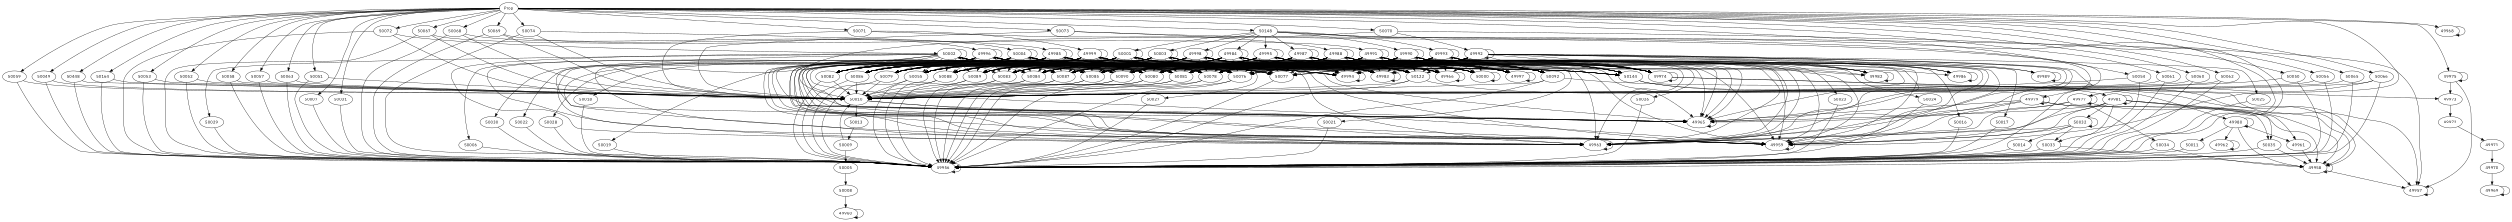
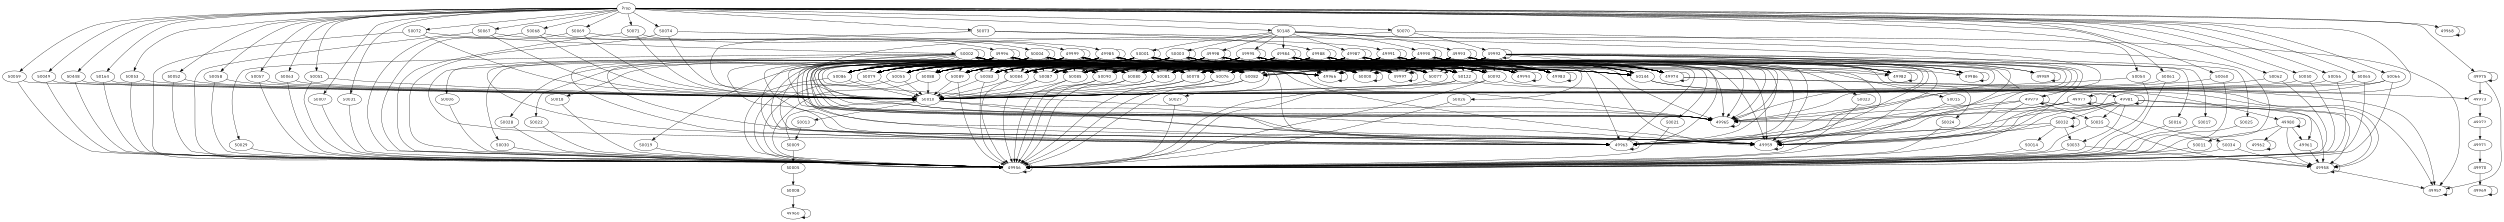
  digraph {
    fontname="IBM Plex Sans"
    node [fontname="IBM Plex Sans"]
    edge [fontname="IBM Plex Sans"]
    Prop
    50054
    49968
    50061
    50072
    50053
    50052
    50007
    50031
    50067
    50058
    50068
    50069
    50070
    50057
    50063
    50148
    50051
    50066
    50060
    50062
    50050
    50056
    49975
    50065
    50059
    50074
    50049
    49959
    50073
    n31 [label=50448]
    n32 [label=50164]
    50071
    49956
    50010
    50002
    49991
    49996
    50004
    49992
    49987
    50003
    49957
    49990
    49998
    49979
    49993
    49995
    49984
    50001
    49977
    49973
    49985
    49988
    49999
    50013
    49963
    49994
    50084
    49983
    50087
    50122
    50085
    50090
    50080
    50081
    49966
    50078
    50000
    50029
    49974
    50076
    50082
    50092
    49965
    50086
    49997
    50079
    50055
    50088
    50144
    50077
    50089
    50083
    50024
    49982
    49986
    50006
    50030
    50025
    49989
+   50015
    50019
    50016
    50027
    50035
    49958
    50017
    50026
    50021
    50018
    50034
    49972
    50022
    50023
    50028
    50009
    49980
    49981
    49971
    50005
    50011
    49961
    49962
    50032
    50033
    49970
    50008
    50014
    49969
    49960
    Prop -> 50054
    Prop -> 49968
    Prop -> 50061
    Prop -> 50072
    Prop -> 50053
    Prop -> 50052
    Prop -> 50007
    Prop -> 50031
    Prop -> 50067
    Prop -> 50058
    Prop -> 50068
    Prop -> 50069
    Prop -> 50070
    Prop -> 50057
    Prop -> 50063
    Prop -> 50148
    Prop -> 50051
    Prop -> 50066
    Prop -> 50060
    Prop -> 50062
    Prop -> 50050
    Prop -> 50056
    Prop -> 49975
    Prop -> 50065
    Prop -> 50059
    Prop -> 50074
    Prop -> 50049
    Prop -> 49959
    Prop -> 50073
    Prop -> n31
    Prop -> n32
    Prop -> 50071
    50054 -> 49956
    50054 -> 50010
    49968 -> 49968
    50061 -> 49956
    50061 -> 50010
    50072 -> 49956
    50072 -> 50010
    50072 -> 50002
    50053 -> 49956
    50053 -> 50010
    50052 -> 49956
    50052 -> 50010
    50007 -> 49956
    50031 -> 49956
    50067 -> 49956
    50067 -> 50010
    50067 -> 49991
    50058 -> 49956
    50058 -> 50010
    50068 -> 49956
    50068 -> 50010
    50068 -> 49996
    50069 -> 49956
    50069 -> 50010
    50069 -> 50004
    50070 -> 49956
    50070 -> 50010
    50070 -> 49992
    50057 -> 49956
    50057 -> 50010
    50063 -> 49956
    50063 -> 50010
    50148 -> 49987
    50148 -> 50003
    50148 -> 49957
    50148 -> 49990
    50148 -> 49998
    50148 -> 49979
    50148 -> 49993
    50148 -> 49995
    50148 -> 49984
    50148 -> 50001
    50051 -> 49956
    50051 -> 50010
    50066 -> 49956
    50066 -> 50010
    50066 -> 49977
    50060 -> 49956
    50060 -> 50010
    50062 -> 49956
    50062 -> 50010
    50050 -> 49956
    50050 -> 50010
    50056 -> 49956
    50056 -> 50010
    49975 -> 49975
    49975 -> 49957
    49975 -> 49973
    50065 -> 49956
    50065 -> 50010
    50059 -> 49956
    50059 -> 50010
    50074 -> 49956
    50074 -> 50010
    50074 -> 49985
    50049 -> 49956
    50049 -> 50010
    49959 -> 49959
    50073 -> 49956
    50073 -> 50010
    50073 -> 49988
    n31 -> 49956
    n31 -> 50010
    n32 -> 49956
    n32 -> 50010
    50071 -> 49956
    50071 -> 50010
    50071 -> 49999
    49956 -> 49956
    50010 -> 49959
    50010 -> 50013
    50010 -> 49963
    50002 -> 49959
    50002 -> 50002
    50002 -> 49963
    50002 -> 49994
    50002 -> 50084
    50002 -> 49983
    50002 -> 50087
    50002 -> 50122
    50002 -> 50085
    50002 -> 50090
    50002 -> 50080
    50002 -> 50081
    50002 -> 49966
    50002 -> 50078
    50002 -> 50000
    50002 -> 50029
    50002 -> 49974
    50002 -> 50076
    50002 -> 50082
    50002 -> 50092
    50002 -> 49965
    50002 -> 50086
    50002 -> 49997
    50002 -> 50079
    50002 -> 50055
    50002 -> 50088
    50002 -> 50144
    50002 -> 50077
    50002 -> 50089
    50002 -> 50083
    49991 -> 49959
    49991 -> 49991
    49991 -> 49963
    49991 -> 49994
    49991 -> 50084
    49991 -> 49983
    49991 -> 50087
    49991 -> 50122
    49991 -> 50085
    49991 -> 50090
    49991 -> 50080
    49991 -> 50081
    49991 -> 49966
    49991 -> 50078
    49991 -> 50000
    49991 -> 49974
    49991 -> 50076
    49991 -> 50082
    49991 -> 50092
    49991 -> 49965
    49991 -> 50086
    49991 -> 49997
    49991 -> 50079
    49991 -> 50055
    49991 -> 50088
    49991 -> 50144
    49991 -> 50077
    49991 -> 50089
    49991 -> 50083
    49991 -> 50024
    49991 -> 49982
    49991 -> 49986
    49996 -> 49959
    49996 -> 49996
    49996 -> 49963
    49996 -> 49994
    49996 -> 50084
    49996 -> 49983
    49996 -> 50087
    49996 -> 50122
    49996 -> 50085
    49996 -> 50090
    49996 -> 50080
    49996 -> 50081
    49996 -> 49966
    49996 -> 50078
    49996 -> 50000
    49996 -> 49974
    49996 -> 50076
    49996 -> 50082
    49996 -> 50092
    49996 -> 49965
    49996 -> 50086
    49996 -> 49997
    49996 -> 50079
    49996 -> 50055
    49996 -> 50088
    49996 -> 50144
    49996 -> 50077
    49996 -> 50089
    49996 -> 50083
    49996 -> 50006
    50004 -> 49959
    50004 -> 50004
    50004 -> 49963
    50004 -> 49994
    50004 -> 50084
    50004 -> 49983
    50004 -> 50087
    50004 -> 50122
    50004 -> 50085
    50004 -> 50090
    50004 -> 50080
    50004 -> 50081
    50004 -> 49966
    50004 -> 50078
    50004 -> 50000
    50004 -> 49974
    50004 -> 50076
    50004 -> 50082
    50004 -> 50092
    50004 -> 49965
    50004 -> 50086
    50004 -> 49997
    50004 -> 50079
    50004 -> 50055
    50004 -> 50088
    50004 -> 50144
    50004 -> 50077
    50004 -> 50089
    50004 -> 50083
    50004 -> 50030
    49992 -> 49959
    49992 -> 49992
    49992 -> 49963
    49992 -> 49994
    49992 -> 50084
    49992 -> 49983
    49992 -> 50087
    49992 -> 50122
    49992 -> 50085
    49992 -> 50090
    49992 -> 50080
    49992 -> 50081
    49992 -> 49966
    49992 -> 50078
    49992 -> 50000
    49992 -> 49974
    49992 -> 50076
    49992 -> 50082
    49992 -> 50092
    49992 -> 49965
    49992 -> 50086
    49992 -> 49997
    49992 -> 50079
    49992 -> 50055
    49992 -> 50088
    49992 -> 50144
    49992 -> 50077
    49992 -> 50089
    49992 -> 50083
    49992 -> 49982
    49992 -> 49986
    49992 -> 50025
    49992 -> 49989
    49987 -> 49959
    49987 -> 49987
    49987 -> 49963
    49987 -> 49994
    49987 -> 50084
    49987 -> 49983
    49987 -> 50087
    49987 -> 50122
    49987 -> 50085
    49987 -> 50090
    49987 -> 50080
    49987 -> 50081
    49987 -> 49966
    49987 -> 50078
    49987 -> 50000
    49987 -> 49974
    49987 -> 50076
    49987 -> 50082
    49987 -> 50092
    49987 -> 49965
    49987 -> 50086
    49987 -> 49997
    49987 -> 50079
    49987 -> 50055
    49987 -> 50088
    49987 -> 50144
    49987 -> 50077
    49987 -> 50089
    49987 -> 50083
    49987 -> 49982
+   49987 -> 50015
    50003 -> 49959
    50003 -> 50003
    50003 -> 49963
    50003 -> 49994
    50003 -> 50084
    50003 -> 49983
    50003 -> 50087
    50003 -> 50122
    50003 -> 50085
    50003 -> 50090
    50003 -> 50080
    50003 -> 50081
    50003 -> 49966
    50003 -> 50078
    50003 -> 50000
    50003 -> 49974
    50003 -> 50076
    50003 -> 50082
    50003 -> 50092
    50003 -> 49965
    50003 -> 50086
    50003 -> 49997
    50003 -> 50079
    50003 -> 50055
    50003 -> 50088
    50003 -> 50144
    50003 -> 50077
    50003 -> 50089
    50003 -> 50083
    50003 -> 50019
    49957 -> 49957
    49990 -> 49959
    49990 -> 49990
    49990 -> 49963
    49990 -> 49994
    49990 -> 50084
    49990 -> 49983
    49990 -> 50087
    49990 -> 50122
    49990 -> 50085
    49990 -> 50090
    49990 -> 50080
    49990 -> 50081
    49990 -> 49966
    49990 -> 50078
    49990 -> 50000
    49990 -> 49974
    49990 -> 50076
    49990 -> 50082
    49990 -> 50092
    49990 -> 49965
    49990 -> 50086
    49990 -> 49997
    49990 -> 50079
    49990 -> 50055
    49990 -> 50088
    49990 -> 50144
    49990 -> 50077
    49990 -> 50089
    49990 -> 50083
    49990 -> 49982
    49990 -> 49986
    49990 -> 50016
    49998 -> 49959
    49998 -> 49998
    49998 -> 49963
    49998 -> 49994
    49998 -> 50084
    49998 -> 49983
    49998 -> 50087
    49998 -> 50122
    49998 -> 50085
    49998 -> 50090
    49998 -> 50080
    49998 -> 50081
    49998 -> 49966
    49998 -> 50078
    49998 -> 50000
    49998 -> 49974
    49998 -> 50076
    49998 -> 50082
    49998 -> 50092
    49998 -> 49965
    49998 -> 50086
    49998 -> 49997
    49998 -> 50079
    49998 -> 50055
    49998 -> 50088
    49998 -> 50144
    49998 -> 50077
    49998 -> 50089
    49998 -> 50083
    49998 -> 50027
    49979 -> 49959
    49979 -> 49979
    49979 -> 49963
    49979 -> 49965
    49979 -> 50035
    49979 -> 49958
    49993 -> 49959
    49993 -> 49993
    49993 -> 49963
    49993 -> 49994
    49993 -> 50084
    49993 -> 49983
    49993 -> 50087
    49993 -> 50122
    49993 -> 50085
    49993 -> 50090
    49993 -> 50080
    49993 -> 50081
    49993 -> 49966
    49993 -> 50078
    49993 -> 50000
    49993 -> 49974
    49993 -> 50076
    49993 -> 50082
    49993 -> 50092
    49993 -> 49965
    49993 -> 50086
    49993 -> 49997
    49993 -> 50079
    49993 -> 50055
    49993 -> 50088
    49993 -> 50144
    49993 -> 50077
    49993 -> 50089
    49993 -> 50083
    49993 -> 49982
    49993 -> 49986
    49993 -> 49989
    49993 -> 50017
    49995 -> 49959
    49995 -> 49995
    49995 -> 49963
    49995 -> 49994
    49995 -> 50084
    49995 -> 49983
    49995 -> 50087
    49995 -> 50122
    49995 -> 50085
    49995 -> 50090
    49995 -> 50080
    49995 -> 50081
    49995 -> 49966
    49995 -> 50078
    49995 -> 50000
    49995 -> 49974
    49995 -> 50076
    49995 -> 50082
    49995 -> 50092
    49995 -> 49965
    49995 -> 50086
    49995 -> 49997
    49995 -> 50079
    49995 -> 50055
    49995 -> 50088
    49995 -> 50144
    49995 -> 50077
    49995 -> 50089
    49995 -> 50083
    49995 -> 50026
    49984 -> 49959
    49984 -> 49984
    49984 -> 49963
    49984 -> 49994
    49984 -> 50084
    49984 -> 49983
    49984 -> 50087
    49984 -> 50122
    49984 -> 50085
    49984 -> 50090
    49984 -> 50080
    49984 -> 50081
    49984 -> 49966
    49984 -> 50078
    49984 -> 50000
    49984 -> 49974
    49984 -> 50076
    49984 -> 50082
    49984 -> 50092
    49984 -> 49965
    49984 -> 50086
    49984 -> 49997
    49984 -> 50079
    49984 -> 50055
    49984 -> 50088
    49984 -> 50144
    49984 -> 50077
    49984 -> 50089
    49984 -> 50083
    49984 -> 50021
    50001 -> 49959
    50001 -> 50001
    50001 -> 49963
    50001 -> 49994
    50001 -> 50084
    50001 -> 49983
    50001 -> 50087
    50001 -> 50122
    50001 -> 50085
    50001 -> 50090
    50001 -> 50080
    50001 -> 50081
    50001 -> 49966
    50001 -> 50078
    50001 -> 50000
    50001 -> 49974
    50001 -> 50076
    50001 -> 50082
    50001 -> 50092
    50001 -> 49965
    50001 -> 50086
    50001 -> 49997
    50001 -> 50079
    50001 -> 50055
    50001 -> 50088
    50001 -> 50144
    50001 -> 50077
    50001 -> 50089
    50001 -> 50083
    50001 -> 50018
    49977 -> 49959
    49977 -> 49977
    49977 -> 49963
    49977 -> 49965
    49977 -> 49958
    49977 -> 50034
    49973 -> 49972
    49985 -> 49959
    49985 -> 49985
    49985 -> 49963
    49985 -> 49994
    49985 -> 50084
    49985 -> 49983
    49985 -> 50087
    49985 -> 50122
    49985 -> 50085
    49985 -> 50090
    49985 -> 50080
    49985 -> 50081
    49985 -> 49966
    49985 -> 50078
    49985 -> 50000
    49985 -> 49974
    49985 -> 50076
    49985 -> 50082
    49985 -> 50092
    49985 -> 49965
    49985 -> 50086
    49985 -> 49997
    49985 -> 50079
    49985 -> 50055
    49985 -> 50088
    49985 -> 50144
    49985 -> 50077
    49985 -> 50089
    49985 -> 50083
    49985 -> 50022
    49988 -> 49959
    49988 -> 49988
    49988 -> 49963
    49988 -> 49994
    49988 -> 50084
    49988 -> 49983
    49988 -> 50087
    49988 -> 50122
    49988 -> 50085
    49988 -> 50090
    49988 -> 50080
    49988 -> 50081
    49988 -> 49966
    49988 -> 50078
    49988 -> 50000
    49988 -> 49974
    49988 -> 50076
    49988 -> 50082
    49988 -> 50092
    49988 -> 49965
    49988 -> 50086
    49988 -> 49997
    49988 -> 50079
    49988 -> 50055
    49988 -> 50088
    49988 -> 50144
    49988 -> 50077
    49988 -> 50089
    49988 -> 50083
    49988 -> 49982
    49988 -> 50023
    49999 -> 49959
    49999 -> 49999
    49999 -> 49963
    49999 -> 49994
    49999 -> 50084
    49999 -> 49983
    49999 -> 50087
    49999 -> 50122
    49999 -> 50085
    49999 -> 50090
    49999 -> 50080
    49999 -> 50081
    49999 -> 49966
    49999 -> 50078
    49999 -> 50000
    49999 -> 49974
    49999 -> 50076
    49999 -> 50082
    49999 -> 50092
    49999 -> 49965
    49999 -> 50086
    49999 -> 49997
    49999 -> 50079
    49999 -> 50055
    49999 -> 50088
    49999 -> 50144
    49999 -> 50077
    49999 -> 50089
    49999 -> 50083
    49999 -> 50028
    50013 -> 50009
    49963 -> 49963
    49994 -> 49994
    50084 -> 49956
    50084 -> 50010
    49983 -> 49983
    50087 -> 49956
    50087 -> 50010
    50122 -> 49956
    50122 -> 50010
    50122 -> 49980
    50085 -> 49956
    50085 -> 50010
    50090 -> 49956
    50090 -> 50010
    50080 -> 49956
    50080 -> 50010
    50081 -> 49956
    50081 -> 50010
    49966 -> 49966
    50078 -> 49956
    50078 -> 50010
    50000 -> 50000
    50029 -> 49956
    49974 -> 49957
    49974 -> 49973
    49974 -> 49974
    50076 -> 49956
    50076 -> 50010
    50082 -> 49956
    50082 -> 50010
    50092 -> 49956
    50092 -> 50010
    50092 -> 49958
    49965 -> 49965
    50086 -> 49956
    50086 -> 50010
    49997 -> 49997
    50079 -> 49956
    50079 -> 50010
    50055 -> 49956
    50055 -> 50010
    50088 -> 49956
    50088 -> 50010
    50144 -> 49957
    50144 -> 49981
    50077 -> 49956
    50089 -> 49956
    50089 -> 50010
    50083 -> 49956
    50083 -> 50010
    50024 -> 49956
    49982 -> 49982
    49986 -> 49986
    50006 -> 49956
    50030 -> 49956
    50025 -> 49956
    49989 -> 49989
+   50015 -> 49956
    50019 -> 49956
    50016 -> 49956
    50027 -> 49956
    50035 -> 49956
    50035 -> 49958
    49958 -> 49957
    49958 -> 49958
    50017 -> 49956
    50026 -> 49956
    50021 -> 49956
    50018 -> 49956
    50034 -> 49956
    50034 -> 49958
    49972 -> 49971
    50022 -> 49956
    50023 -> 49956
    50028 -> 49956
    50009 -> 50010
    50009 -> 50005
    49980 -> 49958
    49980 -> 49980
    49980 -> 50011
    49980 -> 49961
    49980 -> 49962
    49981 -> 49959
    49981 -> 49963
    49981 -> 49965
    49981 -> 50035
    49981 -> 49958
    49981 -> 49981
    49981 -> 49961
    49981 -> 50032
    49981 -> 50033
    49971 -> 49970
    50005 -> 50008
    50011 -> 49956
    49961 -> 49958
    49962 -> 49962
    50032 -> 49959
    50032 -> 49963
    50032 -> 50032
    50032 -> 50033
    50032 -> 50014
    50033 -> 49956
    50033 -> 49958
    49970 -> 49969
    50008 -> 49960
    50014 -> 49956
    49969 -> 49969
    49960 -> 49960
  }
